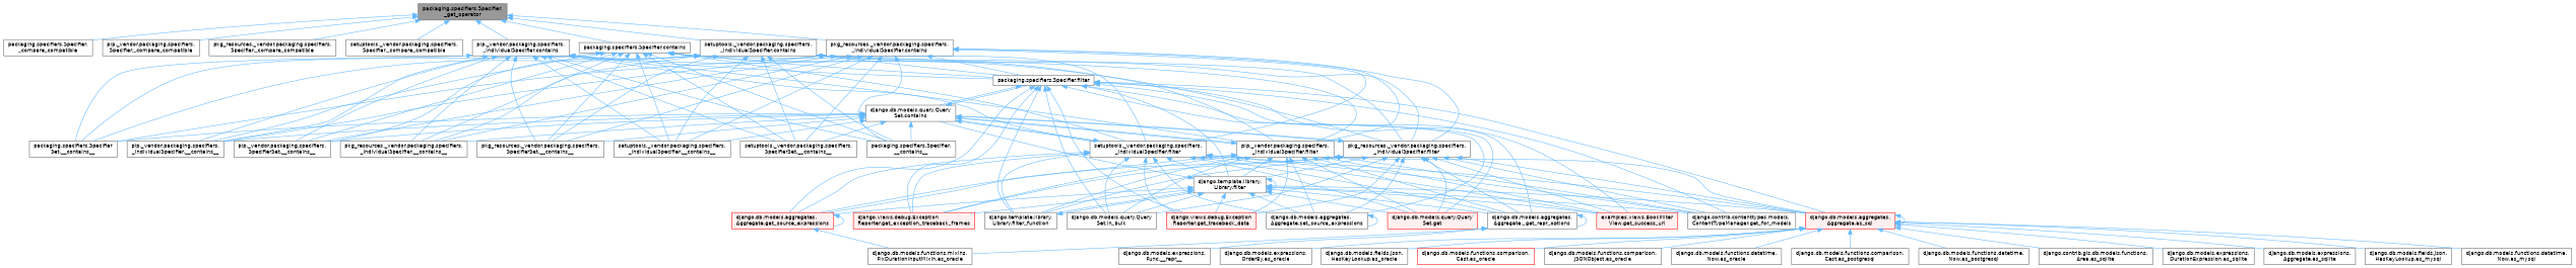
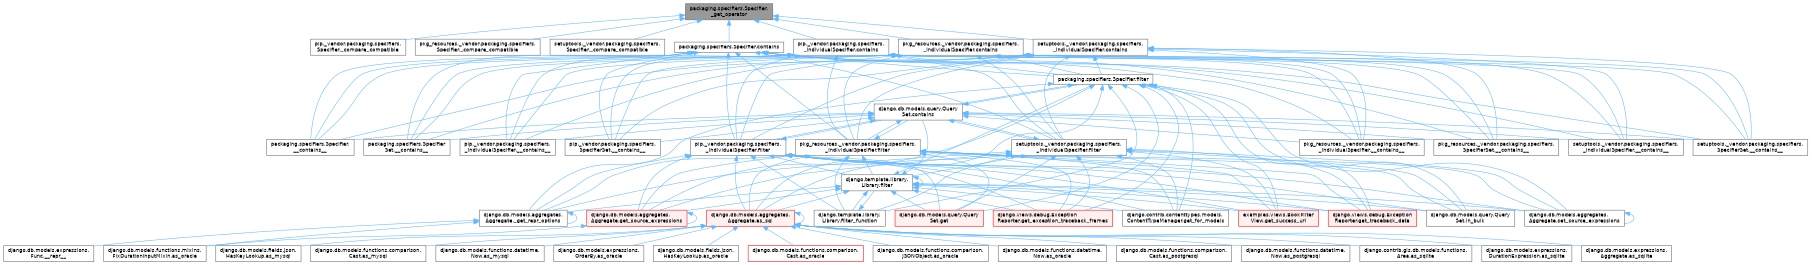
  digraph {
    rankdir=TB
    node [color=grey40 fillcolor=white fontname=Helvetica fontsize=10 shape=box style=filled]
    edge [color=steelblue1 dir=back fontname=Helvetica fontsize=10 labelfontname=Helvetica labelfontsize=10 style=solid]
    n1 [color=gray40 fillcolor=grey60 fontcolor=black height=0.2 label="packaging.specifiers.Specifier.\l_get_operator" width=0.4]
-   n2 [height=0.2 label="packaging.specifiers.Specifier.\l_compare_compatible" width=0.4]
    n3 [height=0.2 label="pip._vendor.packaging.specifiers.\lSpecifier._compare_compatible" width=0.4]
    n4 [height=0.2 label="pkg_resources._vendor.packaging.specifiers.\lSpecifier._compare_compatible" width=0.4]
    n5 [height=0.2 label="setuptools._vendor.packaging.specifiers.\lSpecifier._compare_compatible" width=0.4]
    n6 [height=0.2 label="packaging.specifiers.Specifier.contains" width=0.4]
    n7 [height=0.2 label="pip._vendor.packaging.specifiers.\l_IndividualSpecifier.contains" width=0.4]
    n8 [height=0.2 label="pkg_resources._vendor.packaging.specifiers.\l_IndividualSpecifier.contains" width=0.4]
    n9 [height=0.2 label="setuptools._vendor.packaging.specifiers.\l_IndividualSpecifier.contains" width=0.4]
    n10 [height=0.2 label="packaging.specifiers.Specifier.\l__contains__" width=0.4]
    n11 [height=0.2 label="packaging.specifiers.Specifier\lSet.__contains__" width=0.4]
    n12 [height=0.2 label="pip._vendor.packaging.specifiers.\l_IndividualSpecifier.__contains__" width=0.4]
    n13 [height=0.2 label="pip._vendor.packaging.specifiers.\lSpecifierSet.__contains__" width=0.4]
    n14 [height=0.2 label="pkg_resources._vendor.packaging.specifiers.\l_IndividualSpecifier.__contains__" width=0.4]
    n15 [height=0.2 label="pkg_resources._vendor.packaging.specifiers.\lSpecifierSet.__contains__" width=0.4]
    n16 [height=0.2 label="setuptools._vendor.packaging.specifiers.\l_IndividualSpecifier.__contains__" width=0.4]
    n17 [height=0.2 label="setuptools._vendor.packaging.specifiers.\lSpecifierSet.__contains__" width=0.4]
    n18 [height=0.2 label="packaging.specifiers.Specifier.filter" width=0.4]
    n19 [height=0.2 label="pip._vendor.packaging.specifiers.\l_IndividualSpecifier.filter" width=0.4]
    n20 [height=0.2 label="pkg_resources._vendor.packaging.specifiers.\l_IndividualSpecifier.filter" width=0.4]
    n21 [height=0.2 label="setuptools._vendor.packaging.specifiers.\l_IndividualSpecifier.filter" width=0.4]
    n22 [height=0.2 label="django.db.models.aggregates.\lAggregate._get_repr_options" width=0.4]
    n23 [color=red fillcolor="#FFF0F0" height=0.2 label="django.db.models.aggregates.\lAggregate.as_sql" width=0.4]
    n24 [height=0.2 label="django.db.models.query.Query\lSet.contains" width=0.4]
    n25 [height=0.2 label="django.template.library.\lLibrary.filter" width=0.4]
    n26 [height=0.2 label="django.template.library.\lLibrary.filter_function" width=0.4]
    n27 [color=red fillcolor="#FFF0F0" height=0.2 label="django.db.models.query.Query\lSet.get" width=0.4]
    n28 [color=red fillcolor="#FFF0F0" height=0.2 label="django.views.debug.Exception\lReporter.get_exception_traceback_frames" width=0.4]
    n29 [height=0.2 label="django.contrib.contenttypes.models.\lContentTypeManager.get_for_models" width=0.4]
    n30 [color=red fillcolor="#FFF0F0" height=0.2 label="django.db.models.aggregates.\lAggregate.get_source_expressions" width=0.4]
    n31 [color=red fillcolor="#FFF0F0" height=0.2 label="examples.views.BookFilter\lView.get_success_url" width=0.4]
    n32 [color=red fillcolor="#FFF0F0" height=0.2 label="django.views.debug.Exception\lReporter.get_traceback_data" width=0.4]
    n33 [height=0.2 label="django.db.models.query.Query\lSet.in_bulk" width=0.4]
    n34 [height=0.2 label="django.db.models.aggregates.\lAggregate.set_source_expressions" width=0.4]
    n35 [height=0.2 label="django.db.models.expressions.\lFunc.__repr__" width=0.4]
    n36 [height=0.2 label="django.db.models.functions.mixins.\lFixDurationInputMixin.as_oracle" width=0.4]
    n37 [height=0.2 label="django.db.models.fields.json.\lHasKeyLookup.as_mysql" width=0.4]
+   n38 [height=0.2 label="django.db.models.functions.comparison.\lCast.as_mysql" width=0.4]
    n39 [height=0.2 label="django.db.models.functions.datetime.\lNow.as_mysql" width=0.4]
    n40 [height=0.2 label="django.db.models.expressions.\lOrderBy.as_oracle" width=0.4]
    n41 [height=0.2 label="django.db.models.fields.json.\lHasKeyLookup.as_oracle" width=0.4]
    n42 [color=red height=0.2 label="django.db.models.functions.comparison.\lCast.as_oracle" width=0.4]
    n43 [height=0.2 label="django.db.models.functions.comparison.\lJSONObject.as_oracle" width=0.4]
    n44 [height=0.2 label="django.db.models.functions.datetime.\lNow.as_oracle" width=0.4]
    n45 [height=0.2 label="django.db.models.functions.comparison.\lCast.as_postgresql" width=0.4]
    n46 [height=0.2 label="django.db.models.functions.datetime.\lNow.as_postgresql" width=0.4]
    n47 [height=0.2 label="django.contrib.gis.db.models.functions.\lArea.as_sqlite" width=0.4]
    n48 [height=0.2 label="django.db.models.expressions.\lDurationExpression.as_sqlite" width=0.4]
    n49 [height=0.2 label="django.db.models.expressions.\lAggregate.as_sqlite" width=0.4]
-   n1 -> n2
    n1 -> n3
    n1 -> n4
    n1 -> n5
    n1 -> n6
    n1 -> n7
    n1 -> n8
    n1 -> n9
    n6 -> n10
    n6 -> n11
    n6 -> n12
    n6 -> n13
    n6 -> n14
    n6 -> n15
    n6 -> n16
    n6 -> n17
    n6 -> n18
    n6 -> n19
    n6 -> n20
    n6 -> n21
    n7 -> n10
    n7 -> n11
    n7 -> n12
    n7 -> n13
    n7 -> n14
    n7 -> n15
    n7 -> n16
    n7 -> n17
    n7 -> n18
    n7 -> n19
    n7 -> n20
    n7 -> n21
    n8 -> n10
    n8 -> n11
    n8 -> n12
    n8 -> n13
    n8 -> n14
    n8 -> n15
    n8 -> n16
    n8 -> n17
    n8 -> n18
    n8 -> n19
    n8 -> n20
    n8 -> n21
    n9 -> n10
    n9 -> n11
    n9 -> n12
    n9 -> n13
    n9 -> n14
    n9 -> n15
    n9 -> n16
    n9 -> n17
    n9 -> n18
    n9 -> n19
    n9 -> n20
    n9 -> n21
    n18 -> n22
    n18 -> n23
    n18 -> n24
-   n18 -> n25
+   n25 -> n18
    n18 -> n26
    n18 -> n27
    n18 -> n28
    n18 -> n29
    n18 -> n30
    n18 -> n31
    n18 -> n32
    n18 -> n33
    n18 -> n34
    n19 -> n22
    n19 -> n23
    n19 -> n24
    n19 -> n25
    n19 -> n26
    n19 -> n27
    n19 -> n28
    n19 -> n29
    n19 -> n30
    n19 -> n31
    n19 -> n32
    n19 -> n33
    n19 -> n34
    n20 -> n22
    n20 -> n23
    n20 -> n24
    n20 -> n25
    n20 -> n26
    n20 -> n27
    n20 -> n28
    n20 -> n29
    n20 -> n30
    n20 -> n31
    n20 -> n32
    n20 -> n33
    n20 -> n34
    n21 -> n22
    n21 -> n23
    n21 -> n24
    n21 -> n25
    n21 -> n26
    n21 -> n27
    n21 -> n28
    n21 -> n29
    n21 -> n30
    n21 -> n31
    n21 -> n32
    n21 -> n33
    n21 -> n34
    n22 -> n22
    n22 -> n35
    n22 -> n36
    n23 -> n23
    n23 -> n37
+   n23 -> n38
    n23 -> n39
    n23 -> n40
    n23 -> n41
    n23 -> n42
    n23 -> n43
    n23 -> n44
    n23 -> n45
    n23 -> n46
    n23 -> n47
    n23 -> n48
    n23 -> n49
    n24 -> n10
    n24 -> n11
    n24 -> n12
    n24 -> n13
    n24 -> n14
    n24 -> n15
    n24 -> n16
    n24 -> n17
    n24 -> n18
    n24 -> n19
    n24 -> n20
    n24 -> n21
    n25 -> n22
    n25 -> n23
    n25 -> n24
    n25 -> n25
    n25 -> n26
    n25 -> n27
    n25 -> n28
    n25 -> n29
    n25 -> n30
    n25 -> n31
    n25 -> n32
    n25 -> n33
    n25 -> n34
    n26 -> n25
    n30 -> n30
    n30 -> n36
    n34 -> n34
  }
